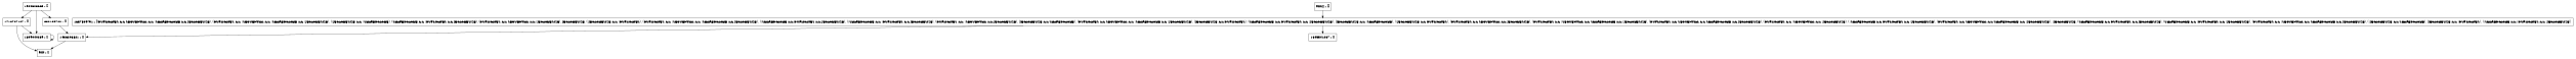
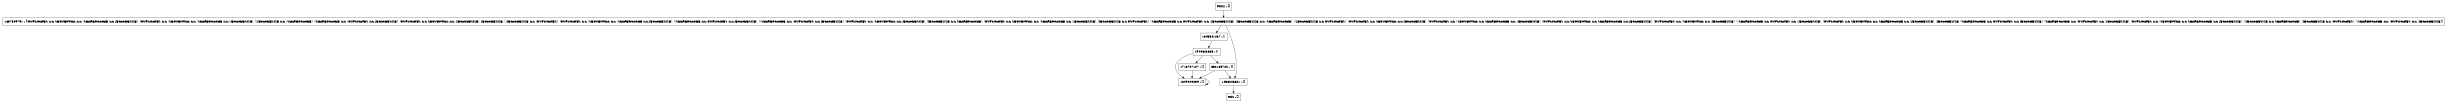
  digraph {
    node [shape=record]
    n1 [label="exit - []"]
    n2 [label="1645541237 - []"]
    n3 [label="1944623665 - []"]
    n4 [label="1809040239 - []"]
    n5 [label="332185722 - []"]
    n6 [label="1718727127 - []"]
    n7 [label="entry - []"]
    n8 [label="1657509791 - [(DUPLICATES && SEQUENTIAL && !SHAREDCACHE && JECACHESIZE), (DUPLICATES && !SEQUENTIAL && !SHAREDCACHE && !JECACHESIZE), (!JECACHESIZE && !SHAREDCACHE), (SHAREDCACHE && !DUPLICATES && JECACHESIZE), (DUPLICATES && SEQUENTIAL && !JECACHESIZE), JECACHESIZE, (!JECACHESIZE && !DUPLICATES), (DUPLICATES && !SEQUENTIAL && !SHAREDCACHE && JECACHESIZE), (!SHAREDCACHE && DUPLICATES && JECACHESIZE), (!SHAREDCACHE && !DUPLICATES && JECACHESIZE), (DUPLICATES && !SEQUENTIAL && JECACHESIZE), (JECACHESIZE && SHAREDCACHE), (DUPLICATES && SEQUENTIAL && !SHAREDCACHE && !JECACHESIZE), (JECACHESIZE && DUPLICATES), (SHAREDCACHE && DUPLICATES && !JECACHESIZE), (JECACHESIZE && !SHAREDCACHE), (!JECACHESIZE && DUPLICATES), (DUPLICATES && SEQUENTIAL && JECACHESIZE), (DUPLICATES && !SEQUENTIAL && SHAREDCACHE && !JECACHESIZE), (DUPLICATES && SEQUENTIAL && SHAREDCACHE && JECACHESIZE), (DUPLICATES && !SEQUENTIAL && !JECACHESIZE), (!SHAREDCACHE && DUPLICATES && !JECACHESIZE), (DUPLICATES && SEQUENTIAL && SHAREDCACHE && !JECACHESIZE), !JECACHESIZE, (SHAREDCACHE && DUPLICATES && JECACHESIZE), (SHAREDCACHE && !DUPLICATES && !JECACHESIZE), (DUPLICATES && !SEQUENTIAL && SHAREDCACHE && JECACHESIZE), (!JECACHESIZE && SHAREDCACHE), (JECACHESIZE && !DUPLICATES), (!SHAREDCACHE && !DUPLICATES && !JECACHESIZE)]"]
    n9 [label="1436206821 - []"]
+   n2 -> n3
    n3 -> n4
    n3 -> n5
    n3 -> n6
    n4 -> n4
+   n5 -> n4
    n5 -> n9
-   n6 -> n1
    n6 -> n4
    n7 -> n8
    n8 -> n2
    n8 -> n9
    n9 -> n1
  }
